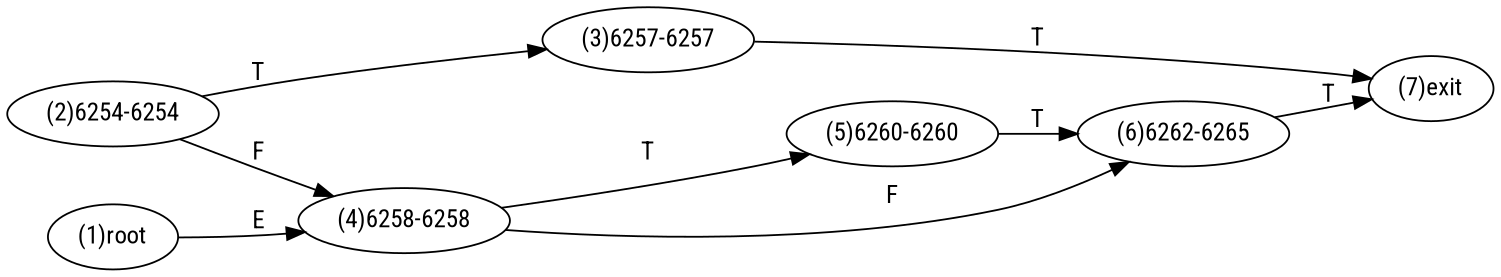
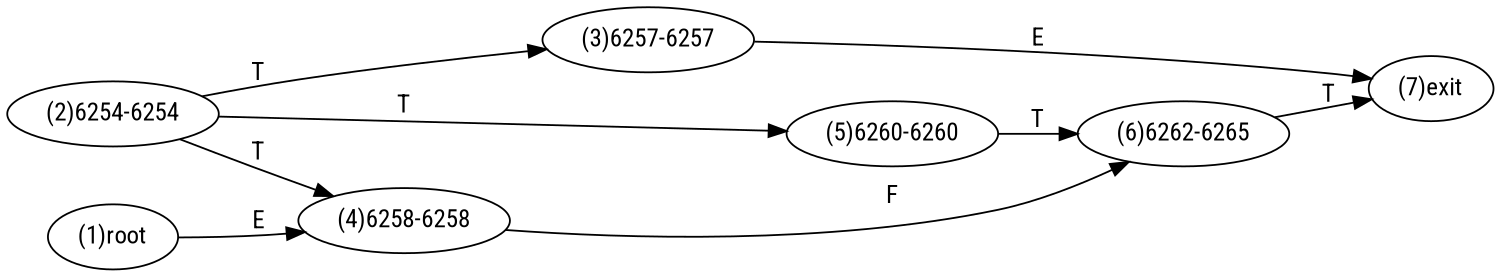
  digraph {
    fontname="Roboto Condensed"
    rankdir=LR
    node [fontname="Roboto Condensed"]
    edge [fontname="Roboto Condensed"]
    n1 [label="(1)root"]
    n2 [label="(4)6258-6258"]
    n3 [label="(2)6254-6254"]
    n4 [label="(3)6257-6257"]
    n5 [label="(7)exit"]
    n6 [label="(5)6260-6260"]
    n7 [label="(6)6262-6265"]
    n1 -> n2 [label=E]
-   n2 -> n6 [label=T]
+   n3 -> n6 [label=T]
    n2 -> n7 [label=F]
-   n3 -> n2 [label=F]
+   n3 -> n2 [label=T]
    n3 -> n4 [label=T]
-   n4 -> n5 [label=T]
+   n4 -> n5 [label=E]
    n6 -> n7 [label=T]
    n7 -> n5 [label=T]
  }
